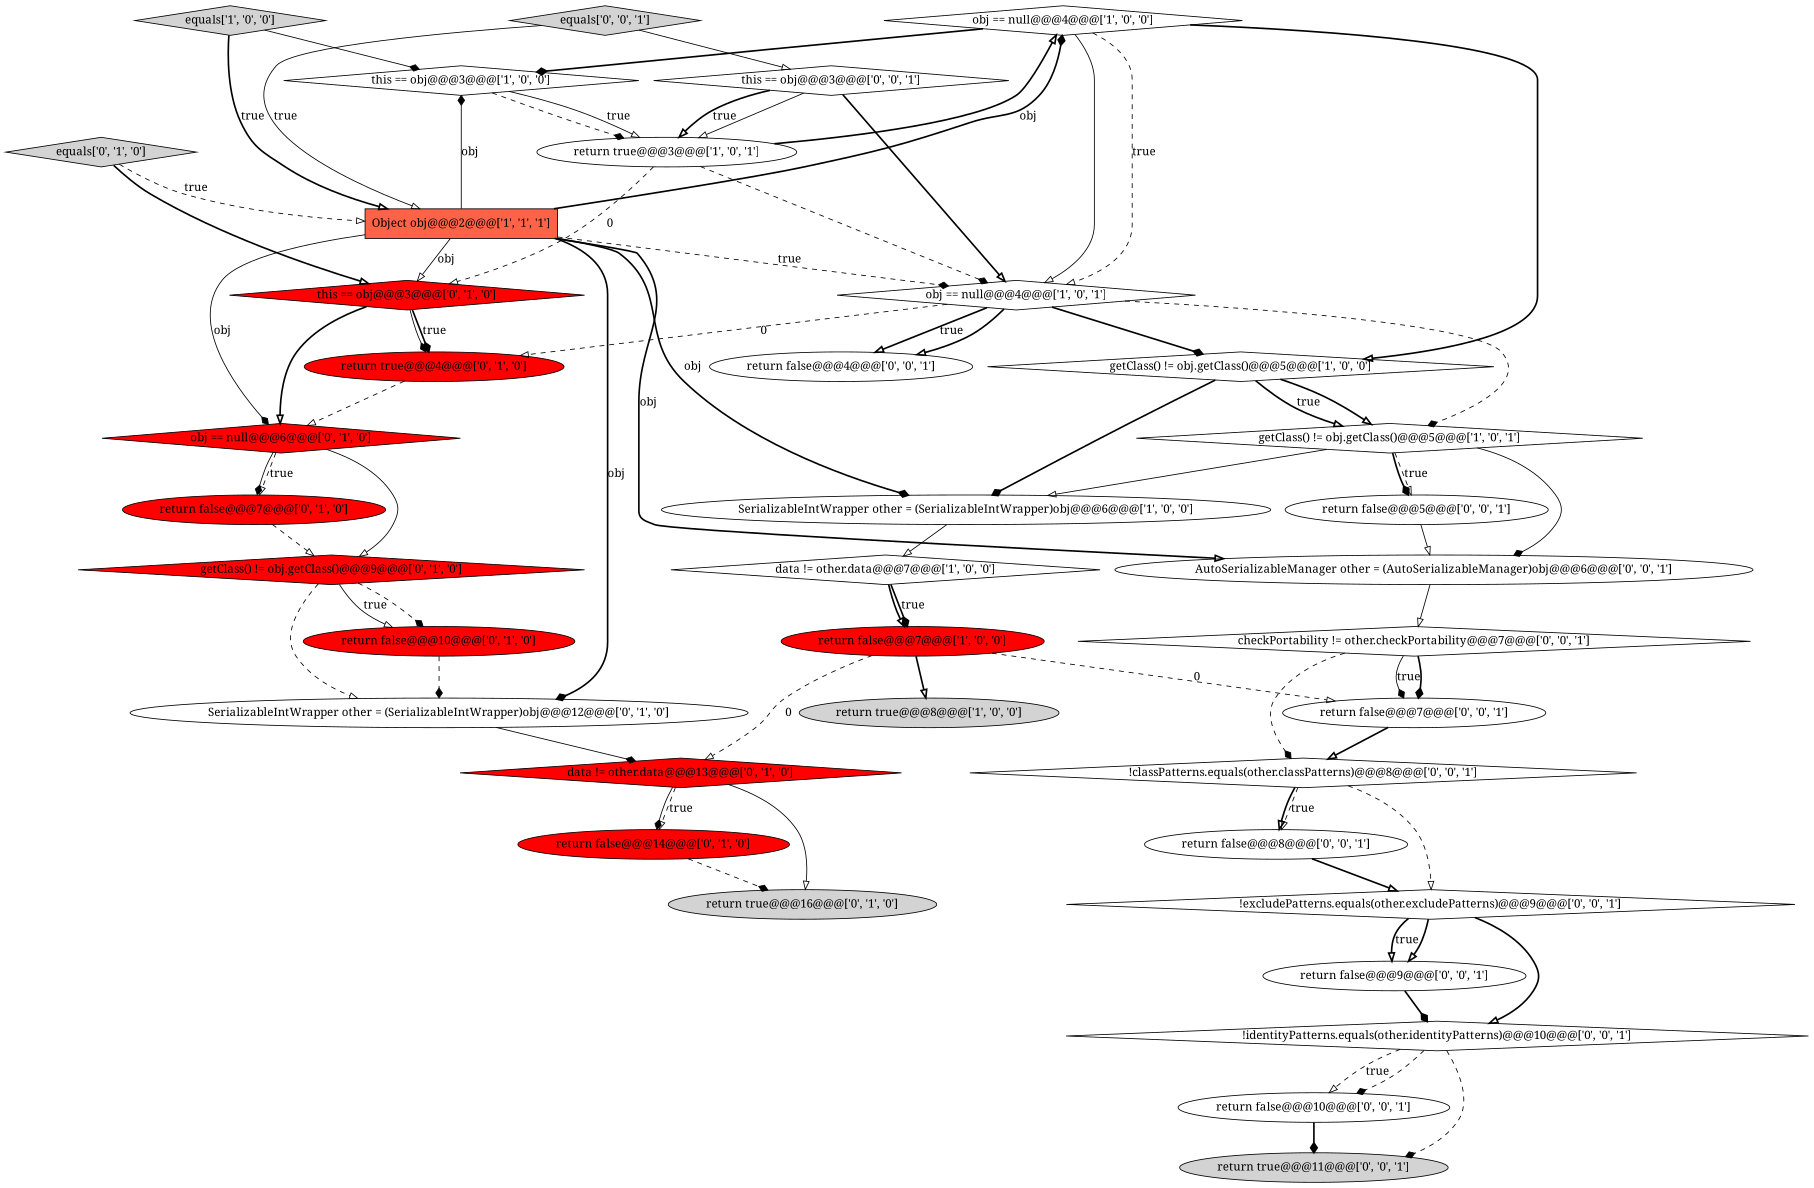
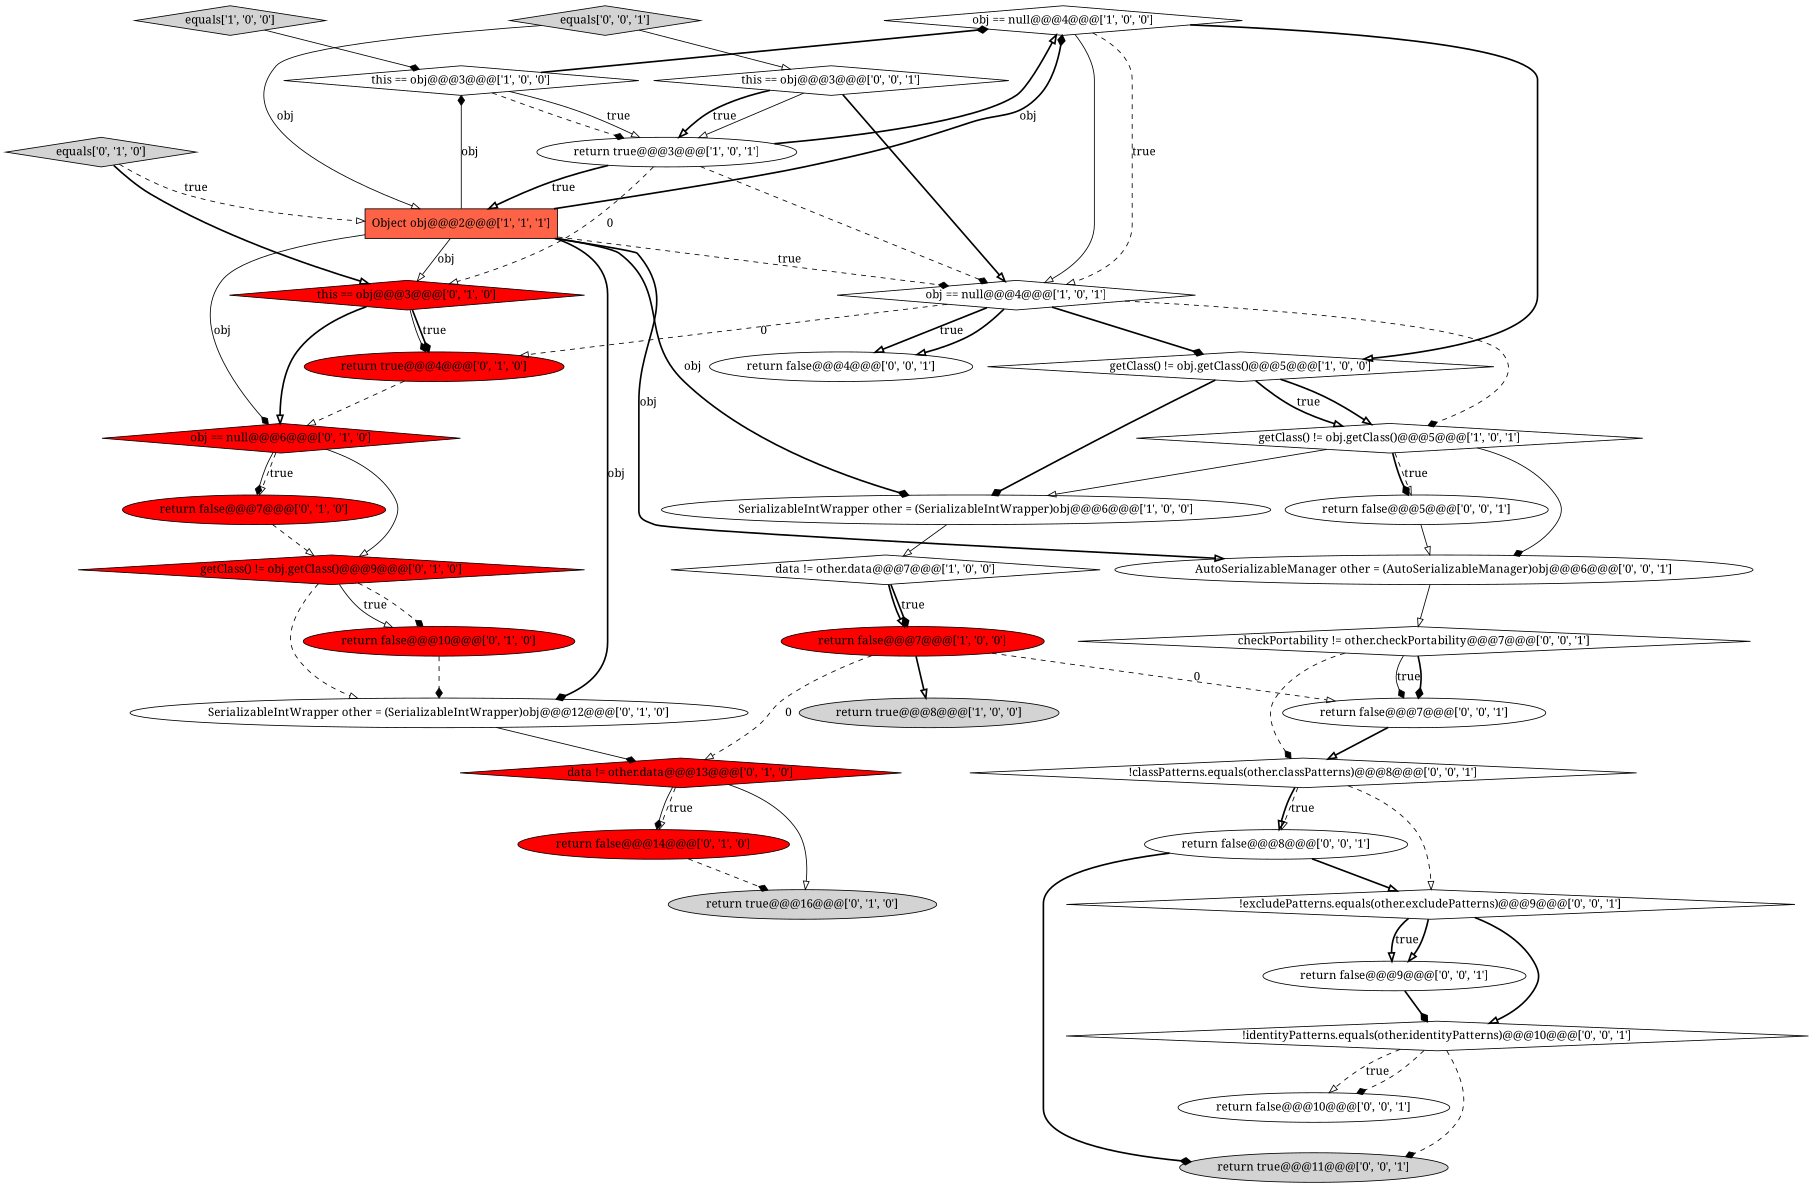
  digraph {
    fontname="Noto Serif"
    node [fillcolor=white fontname="Noto Serif" shape=diamond style=filled]
    edge [arrowhead=onormal fontname="Noto Serif" style=bold]
    n1 [label="obj == null@@@4@@@['1', '0', '0']"]
    n2 [label="getClass() != obj.getClass()@@@5@@@['1', '0', '0']"]
    n3 [label="obj == null@@@4@@@['1', '0', '1']"]
    n4 [label="getClass() != obj.getClass()@@@5@@@['1', '0', '1']"]
    n5 [label="SerializableIntWrapper other = (SerializableIntWrapper)obj@@@6@@@['1', '0', '0']" shape=ellipse]
    n6 [fillcolor=red label="return true@@@4@@@['0', '1', '0']" shape=ellipse]
    n7 [label="return false@@@4@@@['0', '0', '1']" shape=ellipse]
    n8 [fillcolor=red label="data != other.data@@@13@@@['0', '1', '0']"]
    n9 [fillcolor=lightgray label="return true@@@16@@@['0', '1', '0']" shape=ellipse]
    n10 [fillcolor=red label="return false@@@14@@@['0', '1', '0']" shape=ellipse]
    n11 [fillcolor=red label="this == obj@@@3@@@['0', '1', '0']"]
    n12 [fillcolor=red label="obj == null@@@6@@@['0', '1', '0']"]
    n13 [fillcolor=red label="getClass() != obj.getClass()@@@9@@@['0', '1', '0']"]
    n14 [fillcolor=red label="return false@@@7@@@['0', '1', '0']" shape=ellipse]
    n15 [label="return false@@@5@@@['0', '0', '1']" shape=ellipse]
    n16 [label="AutoSerializableManager other = (AutoSerializableManager)obj@@@6@@@['0', '0', '1']" shape=ellipse]
    n17 [label="data != other.data@@@7@@@['1', '0', '0']"]
    n18 [label="checkPortability != other.checkPortability@@@7@@@['0', '0', '1']"]
    n19 [fillcolor=red label="return false@@@7@@@['1', '0', '0']" shape=ellipse]
    n20 [label="SerializableIntWrapper other = (SerializableIntWrapper)obj@@@12@@@['0', '1', '0']" shape=ellipse]
    n21 [fillcolor=red label="return false@@@10@@@['0', '1', '0']" shape=ellipse]
    n22 [label="return false@@@9@@@['0', '0', '1']" shape=ellipse]
    n23 [label="!identityPatterns.equals(other.identityPatterns)@@@10@@@['0', '0', '1']"]
    n24 [label="return false@@@10@@@['0', '0', '1']" shape=ellipse]
    n25 [fillcolor=lightgray label="return true@@@11@@@['0', '0', '1']" shape=ellipse]
    n26 [fillcolor=lightgray label="equals['0', '1', '0']"]
    n27 [fillcolor=tomato label="Object obj@@@2@@@['1', '1', '1']" shape=box]
    n28 [label="this == obj@@@3@@@['1', '0', '0']"]
    n29 [label="return false@@@7@@@['0', '0', '1']" shape=ellipse]
    n30 [label="!classPatterns.equals(other.classPatterns)@@@8@@@['0', '0', '1']"]
    n31 [label="return false@@@8@@@['0', '0', '1']" shape=ellipse]
    n32 [label="!excludePatterns.equals(other.excludePatterns)@@@9@@@['0', '0', '1']"]
    n33 [fillcolor=lightgray label="equals['1', '0', '0']"]
    n34 [label="return true@@@3@@@['1', '0', '1']" shape=ellipse]
    n35 [label="this == obj@@@3@@@['0', '0', '1']"]
    n36 [fillcolor=lightgray label="return true@@@8@@@['1', '0', '0']" shape=ellipse]
    n37 [fillcolor=lightgray label="equals['0', '0', '1']"]
    n1 -> n2
    n1 -> n3 [label=true style=dashed]
    n1 -> n3 [style=solid]
    n2 -> n4
    n2 -> n4 [label=true]
    n2 -> n5 [arrowhead=diamond]
    n3 -> n2 [arrowhead=diamond]
    n3 -> n4 [arrowhead=diamond style=dashed]
    n3 -> n6 [label=0 style=dashed]
    n3 -> n7 [label=true]
    n3 -> n7
    n4 -> n5 [style=solid]
    n4 -> n15 [arrowhead=diamond]
    n4 -> n15 [label=true style=dashed]
    n4 -> n16 [arrowhead=diamond style=solid]
    n5 -> n17 [style=solid]
    n6 -> n12 [style=dashed]
    n8 -> n9 [style=solid]
    n8 -> n10 [label=true style=dashed]
    n8 -> n10 [arrowhead=diamond style=solid]
    n10 -> n9 [arrowhead=diamond style=dashed]
    n11 -> n6 [arrowhead=diamond style=solid]
    n11 -> n6 [arrowhead=diamond label=true]
    n11 -> n12
    n12 -> n13 [style=solid]
    n12 -> n14 [label=true style=dashed]
    n12 -> n14 [arrowhead=diamond style=solid]
    n13 -> n20 [style=dashed]
    n13 -> n21 [label=true style=solid]
    n13 -> n21 [arrowhead=diamond style=dashed]
    n14 -> n13 [style=dashed]
    n15 -> n16 [style=solid]
    n16 -> n18 [style=solid]
    n17 -> n19 [arrowhead=diamond label=true]
    n17 -> n19
    n18 -> n29 [arrowhead=diamond label=true style=solid]
    n18 -> n29 [arrowhead=diamond]
    n18 -> n30 [arrowhead=diamond style=dashed]
    n19 -> n8 [label=0 style=dashed]
    n19 -> n29 [label=0 style=dashed]
    n19 -> n36
    n20 -> n8 [arrowhead=diamond style=solid]
    n21 -> n20 [arrowhead=diamond style=dashed]
    n22 -> n23 [arrowhead=diamond]
    n23 -> n24 [label=true style=dashed]
    n23 -> n24 [arrowhead=diamond style=dashed]
    n23 -> n25 [arrowhead=diamond style=dashed]
-   n24 -> n25 [arrowhead=diamond]
+   n31 -> n25 [arrowhead=diamond]
    n26 -> n11
    n26 -> n27 [label=true style=dashed]
    n27 -> n1 [arrowhead=diamond label=obj]
    n27 -> n3 [arrowhead=diamond label=true style=dashed]
    n27 -> n5 [arrowhead=diamond label=obj]
    n27 -> n11 [label=obj style=solid]
    n27 -> n12 [arrowhead=diamond label=obj style=solid]
    n27 -> n16 [label=obj]
    n27 -> n20 [arrowhead=diamond label=obj]
    n27 -> n28 [arrowhead=diamond label=obj style=solid]
-   n1 -> n28 [arrowhead=diamond]
+   n28 -> n1 [arrowhead=diamond]
    n28 -> n34 [label=true style=solid]
    n28 -> n34 [arrowhead=diamond style=dashed]
    n29 -> n30
    n30 -> n31 [label=true style=dashed]
    n30 -> n31
    n30 -> n32 [style=dashed]
    n31 -> n32
    n32 -> n22 [label=true]
    n32 -> n22
    n32 -> n23
-   n33 -> n27 [label=true]
+   n34 -> n27 [label=true]
    n33 -> n28 [arrowhead=diamond style=solid]
    n34 -> n1
    n34 -> n3 [arrowhead=diamond style=dashed]
    n34 -> n11 [label=0 style=dashed]
    n35 -> n3
    n35 -> n34 [style=solid]
    n35 -> n34 [label=true]
-   n37 -> n27 [label=true style=solid]
+   n37 -> n27 [label=obj style=solid]
    n37 -> n35 [style=solid]
  }
